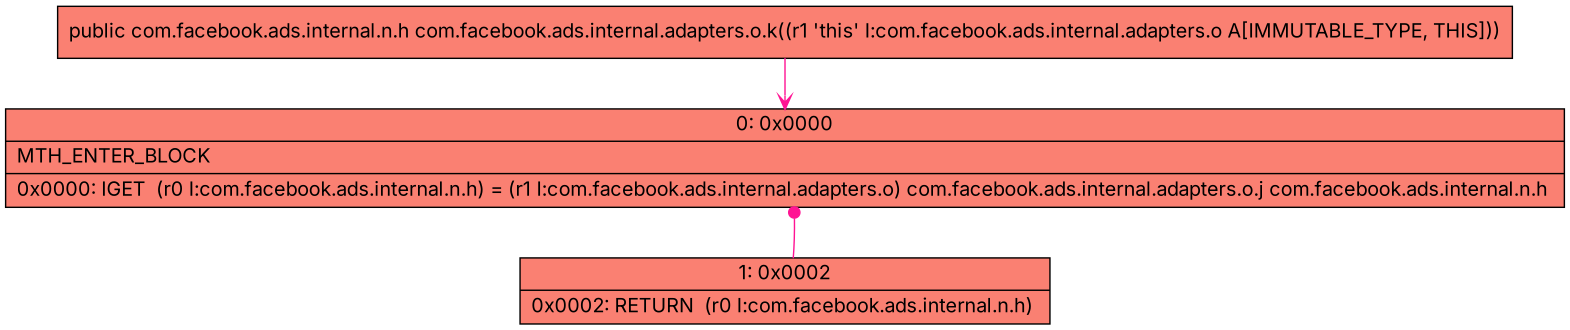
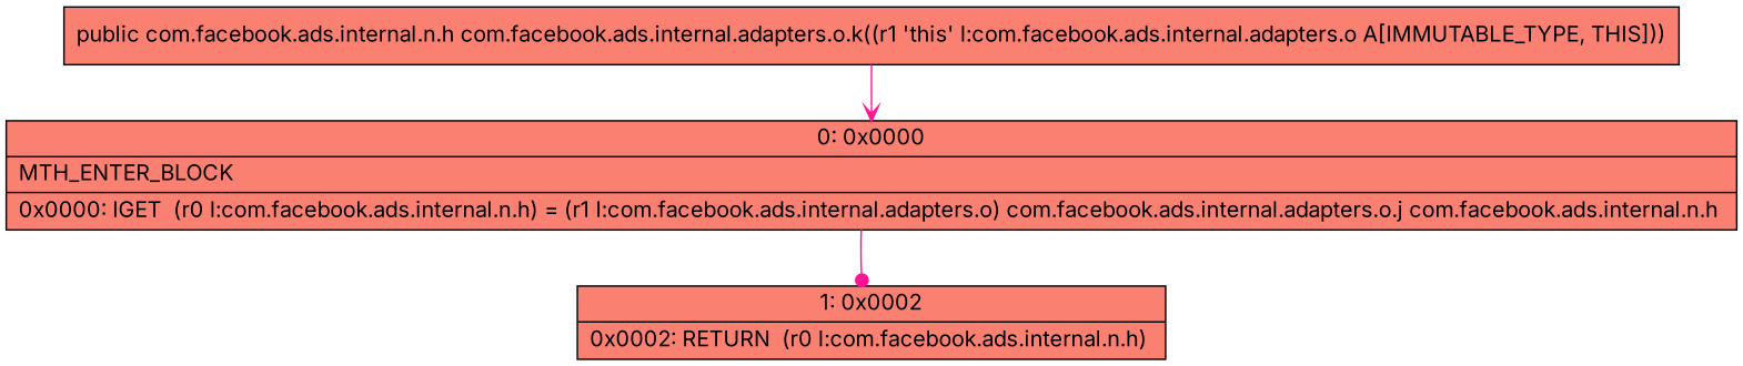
  digraph {
    fontname=Inter
    node [shape=record style=filled fillcolor=salmon fontname=Inter]
    edge [color=deeppink fontname=Inter]
    n1 [label="{0\:\ 0x0000|MTH_ENTER_BLOCK\l|0x0000: IGET  (r0 I:com.facebook.ads.internal.n.h) = (r1 I:com.facebook.ads.internal.adapters.o) com.facebook.ads.internal.adapters.o.j com.facebook.ads.internal.n.h \l}"]
    n2 [label="{1\:\ 0x0002|0x0002: RETURN  (r0 I:com.facebook.ads.internal.n.h) \l}"]
    n3 [label="{public com.facebook.ads.internal.n.h com.facebook.ads.internal.adapters.o.k((r1 'this' I:com.facebook.ads.internal.adapters.o A[IMMUTABLE_TYPE, THIS])) }"]
-   n2 -> n1 [arrowhead=dot]
+   n1 -> n2 [arrowhead=dot]
    n3 -> n1 [arrowhead=vee]
  }
